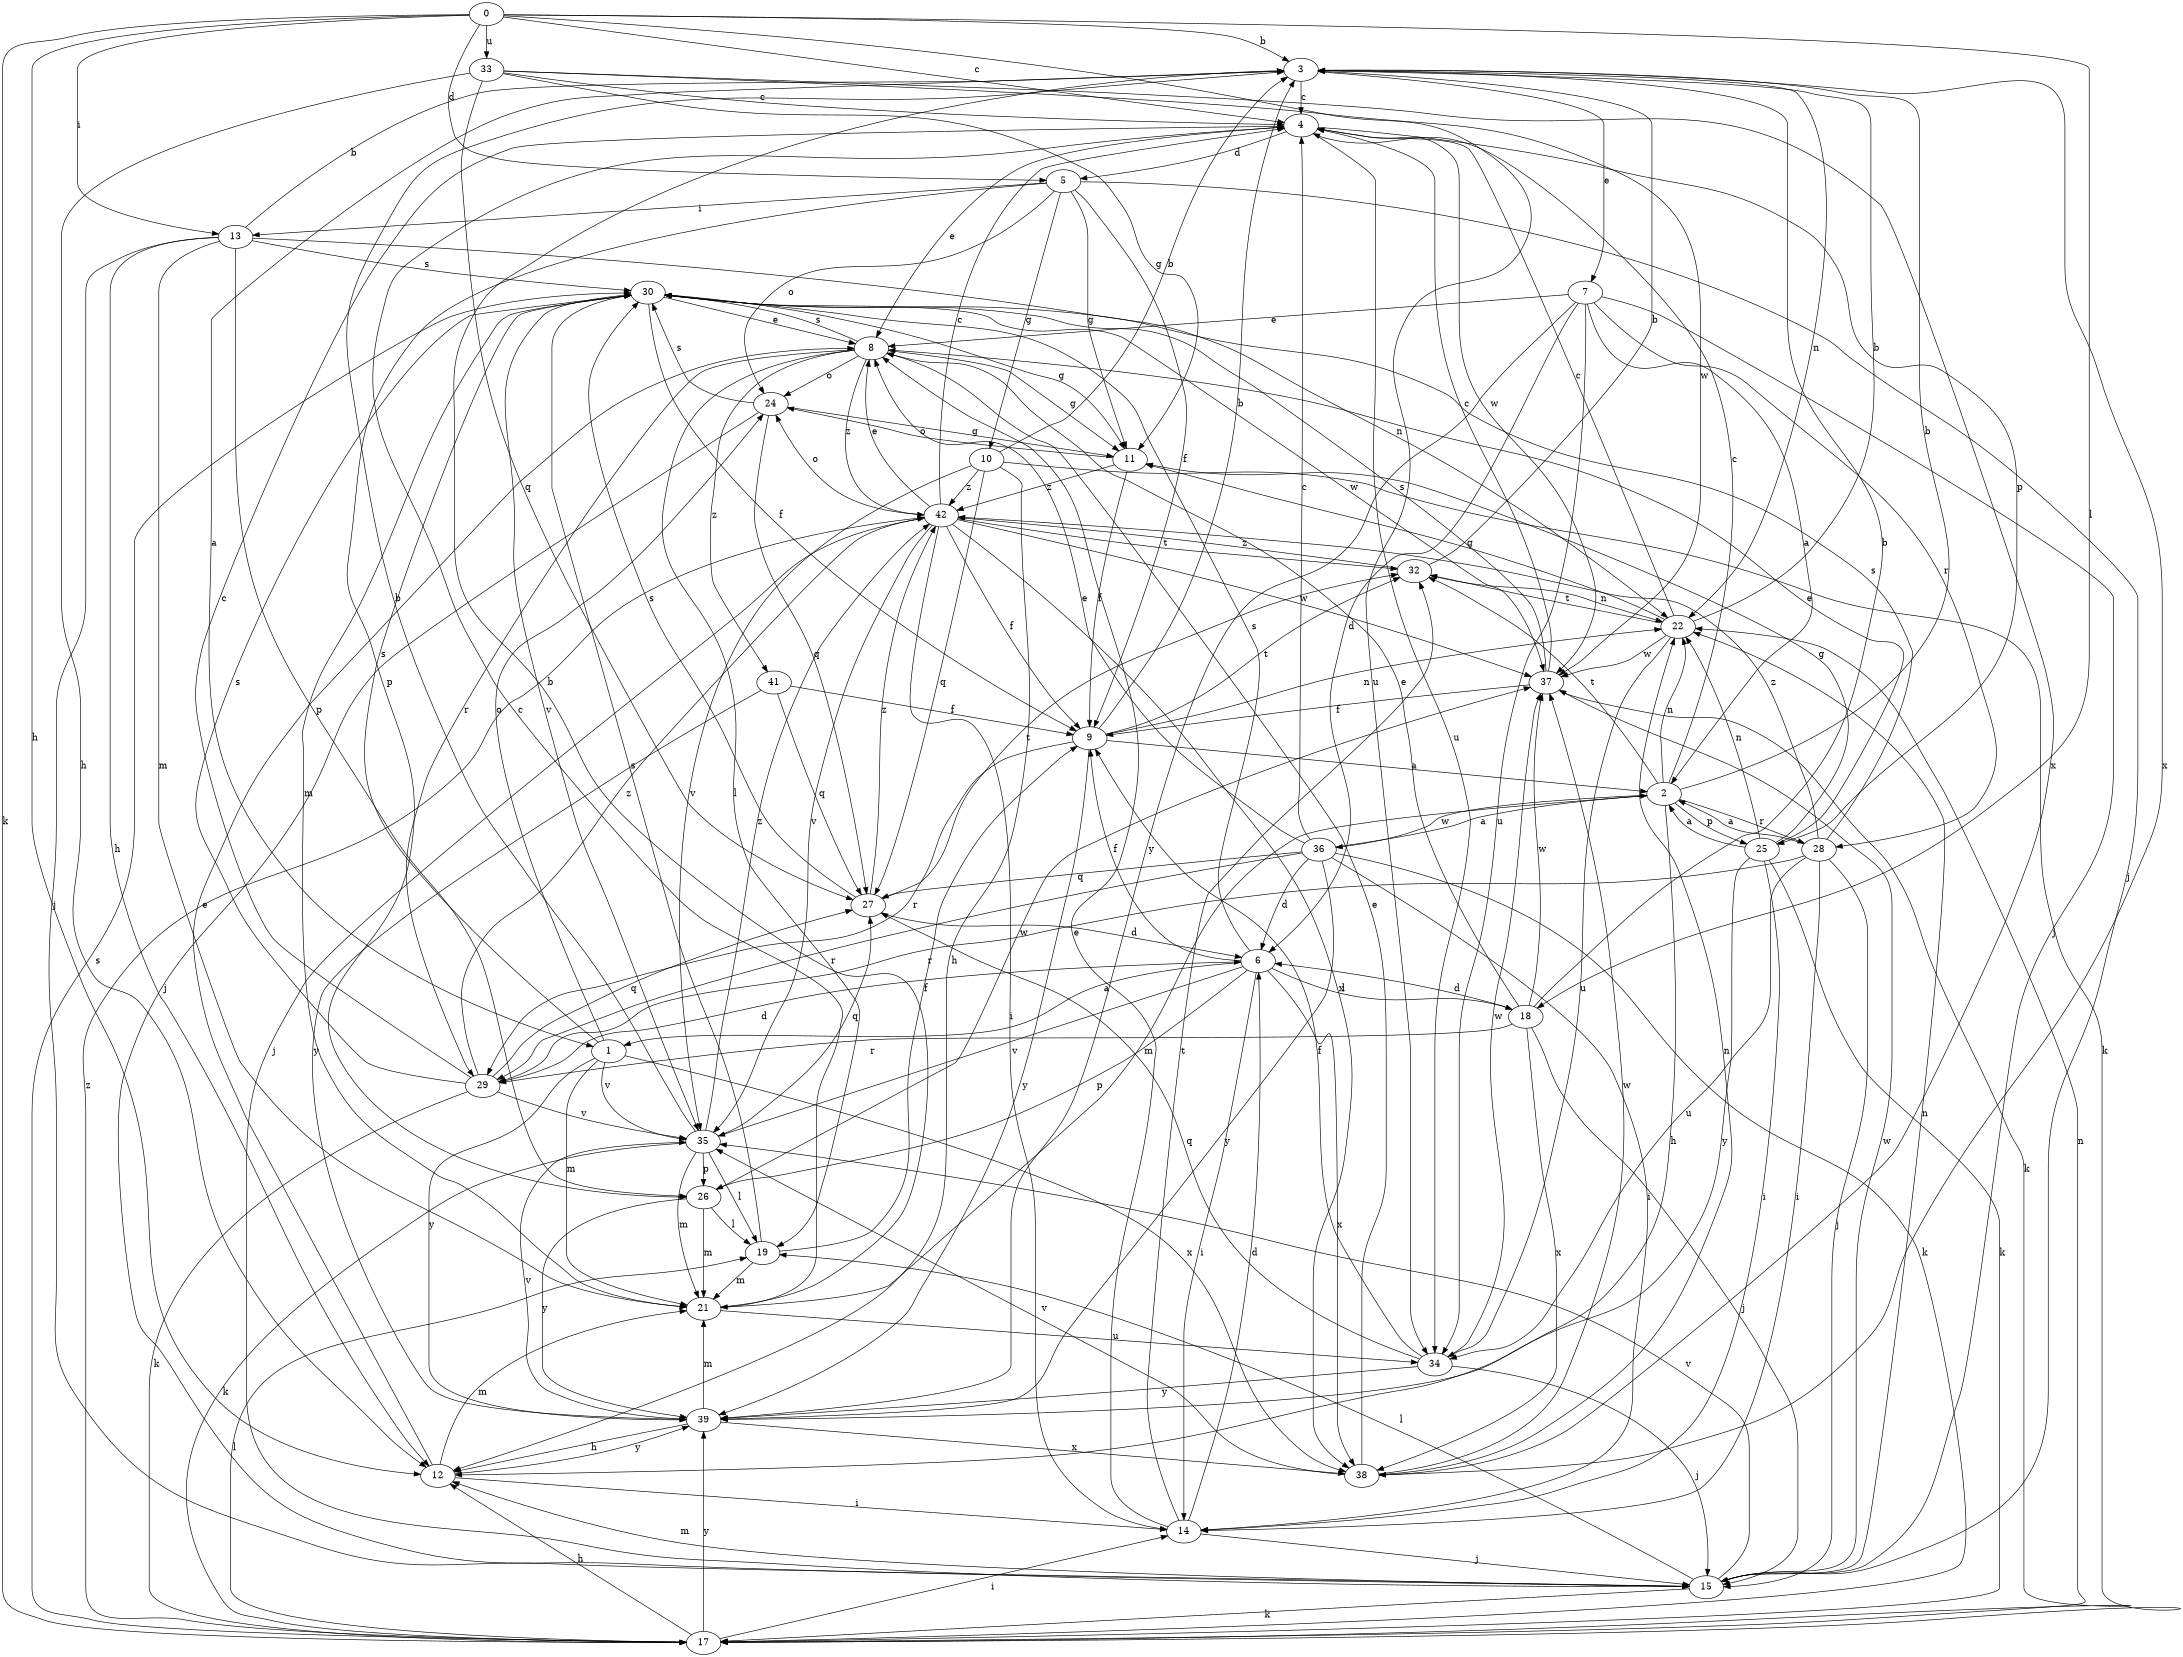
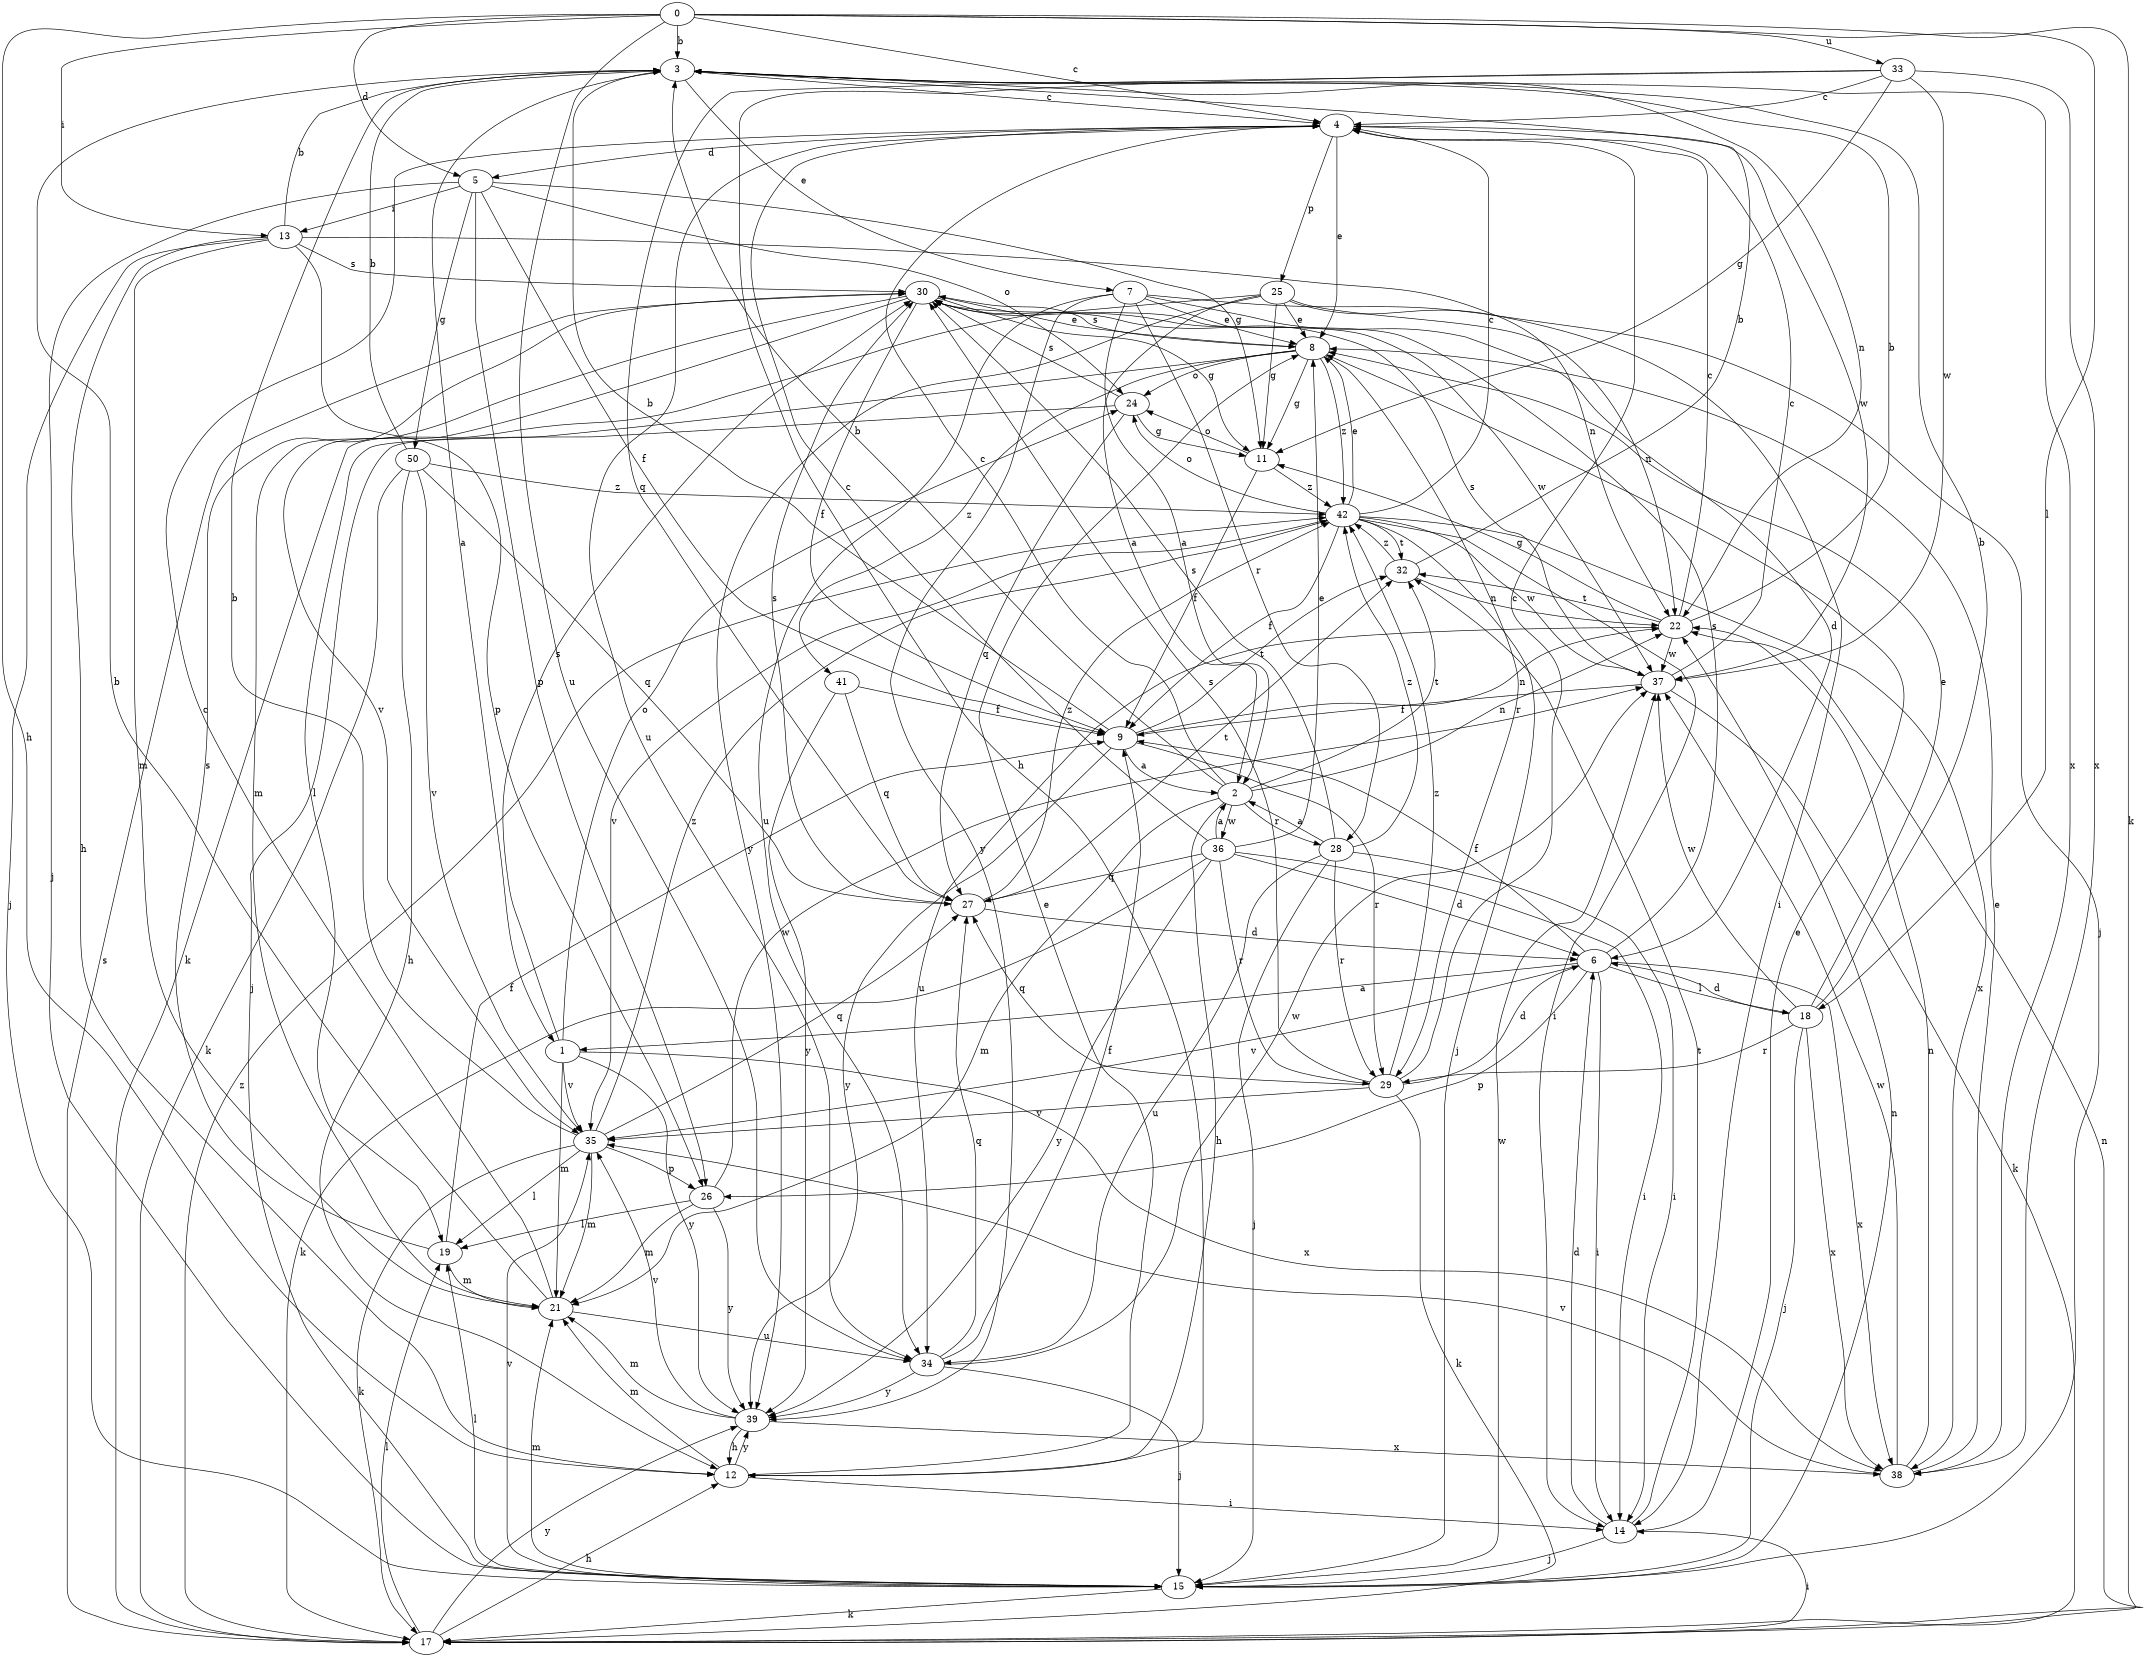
  strict digraph {
    0
    3
    4
    5
    12
    13
    17
    18
    33
    34
    1
    38
    22
    7
    25
    8
    37
    24
    9
-   10
+   10 [label=50]
    11
    15
    26
    21
    14
    39
    30
    19
    42
    6
    29
    27
    35
    2
    28
    32
    36
    41
    0 -> 3 [label=b]
    0 -> 4 [label=c]
    0 -> 5 [label=d]
    0 -> 12 [label=h]
    0 -> 13 [label=i]
    0 -> 17 [label=k]
    0 -> 18 [label=l]
    0 -> 33 [label=u]
    0 -> 34 [label=u]
    3 -> 4 [label=c]
    3 -> 1 [label=a]
    3 -> 38 [label=x]
    3 -> 22 [label=n]
    3 -> 7 [label=e]
    4 -> 5 [label=d]
    4 -> 34 [label=u]
    4 -> 25 [label=p]
    4 -> 8 [label=e]
    4 -> 37 [label=w]
    5 -> 13 [label=i]
    5 -> 24 [label=o]
    5 -> 9 [label=f]
    5 -> 10 [label=g]
    5 -> 11 [label=g]
    5 -> 15 [label=j]
    5 -> 26 [label=p]
    12 -> 8 [label=e]
    12 -> 21 [label=m]
    12 -> 14 [label=i]
    12 -> 39 [label=y]
    13 -> 3 [label=b]
    13 -> 12 [label=h]
    13 -> 22 [label=n]
    13 -> 15 [label=j]
    13 -> 26 [label=p]
    13 -> 21 [label=m]
    13 -> 30 [label=s]
    17 -> 12 [label=h]
    17 -> 22 [label=n]
    17 -> 14 [label=i]
    17 -> 39 [label=y]
    17 -> 30 [label=s]
    17 -> 19 [label=l]
    17 -> 42 [label=z]
    18 -> 3 [label=b]
    18 -> 38 [label=x]
    18 -> 8 [label=e]
    18 -> 37 [label=w]
    18 -> 15 [label=j]
    18 -> 6 [label=d]
    18 -> 29 [label=r]
    33 -> 4 [label=c]
    33 -> 12 [label=h]
    33 -> 38 [label=x]
    33 -> 37 [label=w]
    33 -> 11 [label=g]
    33 -> 27 [label=q]
    34 -> 37 [label=w]
    34 -> 9 [label=f]
    34 -> 15 [label=j]
    34 -> 39 [label=y]
    34 -> 27 [label=q]
    1 -> 38 [label=x]
    1 -> 24 [label=o]
    1 -> 21 [label=m]
    1 -> 39 [label=y]
    1 -> 30 [label=s]
    1 -> 35 [label=v]
    38 -> 22 [label=n]
    38 -> 8 [label=e]
    38 -> 37 [label=w]
    38 -> 35 [label=v]
    22 -> 3 [label=b]
    22 -> 4 [label=c]
    22 -> 34 [label=u]
    22 -> 37 [label=w]
    22 -> 11 [label=g]
    22 -> 32 [label=t]
    7 -> 34 [label=u]
    7 -> 8 [label=e]
    7 -> 15 [label=j]
    7 -> 39 [label=y]
    7 -> 6 [label=d]
    7 -> 2 [label=a]
    7 -> 28 [label=r]
    25 -> 17 [label=k]
    25 -> 22 [label=n]
    25 -> 8 [label=e]
    25 -> 11 [label=g]
    25 -> 14 [label=i]
    25 -> 39 [label=y]
    25 -> 2 [label=a]
    8 -> 24 [label=o]
    8 -> 11 [label=g]
    8 -> 30 [label=s]
    8 -> 19 [label=l]
    8 -> 42 [label=z]
    8 -> 29 [label=r]
    8 -> 41 [label=z]
    37 -> 4 [label=c]
    37 -> 17 [label=k]
    37 -> 9 [label=f]
    37 -> 30 [label=s]
    24 -> 11 [label=g]
    24 -> 15 [label=j]
    24 -> 30 [label=s]
    24 -> 27 [label=q]
    9 -> 3 [label=b]
    9 -> 22 [label=n]
    9 -> 39 [label=y]
    9 -> 29 [label=r]
    9 -> 2 [label=a]
    9 -> 32 [label=t]
    10 -> 3 [label=b]
    10 -> 12 [label=h]
    10 -> 17 [label=k]
    10 -> 42 [label=z]
    10 -> 27 [label=q]
    10 -> 35 [label=v]
    11 -> 24 [label=o]
    11 -> 9 [label=f]
    11 -> 42 [label=z]
    15 -> 17 [label=k]
    15 -> 22 [label=n]
    15 -> 37 [label=w]
-   15 -> 12 [label=m]
+   15 -> 21 [label=m]
    15 -> 19 [label=l]
    15 -> 35 [label=v]
    26 -> 37 [label=w]
    26 -> 21 [label=m]
    26 -> 39 [label=y]
    26 -> 19 [label=l]
    21 -> 3 [label=b]
    21 -> 4 [label=c]
    21 -> 34 [label=u]
    14 -> 8 [label=e]
    14 -> 15 [label=j]
    14 -> 6 [label=d]
    14 -> 32 [label=t]
    39 -> 12 [label=h]
    39 -> 38 [label=x]
    39 -> 21 [label=m]
    39 -> 35 [label=v]
    30 -> 8 [label=e]
    30 -> 37 [label=w]
    30 -> 9 [label=f]
    30 -> 11 [label=g]
    30 -> 21 [label=m]
    30 -> 35 [label=v]
    19 -> 9 [label=f]
    19 -> 21 [label=m]
    19 -> 30 [label=s]
    42 -> 4 [label=c]
    42 -> 38 [label=x]
    42 -> 8 [label=e]
    42 -> 37 [label=w]
    42 -> 24 [label=o]
    42 -> 9 [label=f]
    42 -> 15 [label=j]
    42 -> 14 [label=i]
    42 -> 35 [label=v]
    42 -> 32 [label=t]
    6 -> 18 [label=l]
    6 -> 1 [label=a]
    6 -> 38 [label=x]
    6 -> 9 [label=f]
    6 -> 26 [label=p]
    6 -> 14 [label=i]
    6 -> 30 [label=s]
    6 -> 35 [label=v]
    29 -> 4 [label=c]
    29 -> 17 [label=k]
    29 -> 30 [label=s]
    29 -> 42 [label=z]
    29 -> 6 [label=d]
    29 -> 27 [label=q]
    29 -> 35 [label=v]
    27 -> 30 [label=s]
    27 -> 42 [label=z]
    27 -> 6 [label=d]
    27 -> 32 [label=t]
    35 -> 3 [label=b]
    35 -> 17 [label=k]
    35 -> 26 [label=p]
    35 -> 21 [label=m]
    35 -> 19 [label=l]
    35 -> 42 [label=z]
    35 -> 27 [label=q]
    2 -> 3 [label=b]
    2 -> 4 [label=c]
    2 -> 12 [label=h]
    2 -> 22 [label=n]
-   2 -> 25 [label=p]
    2 -> 21 [label=m]
    2 -> 28 [label=r]
    2 -> 32 [label=t]
    2 -> 36 [label=w]
    28 -> 34 [label=u]
    28 -> 15 [label=j]
    28 -> 14 [label=i]
    28 -> 30 [label=s]
    28 -> 42 [label=z]
    28 -> 29 [label=r]
    28 -> 2 [label=a]
    32 -> 3 [label=b]
    32 -> 22 [label=n]
    32 -> 42 [label=z]
    36 -> 4 [label=c]
    36 -> 17 [label=k]
    36 -> 8 [label=e]
    36 -> 14 [label=i]
    36 -> 39 [label=y]
    36 -> 6 [label=d]
    36 -> 29 [label=r]
    36 -> 27 [label=q]
    36 -> 2 [label=a]
    41 -> 9 [label=f]
    41 -> 39 [label=y]
    41 -> 27 [label=q]
  }
